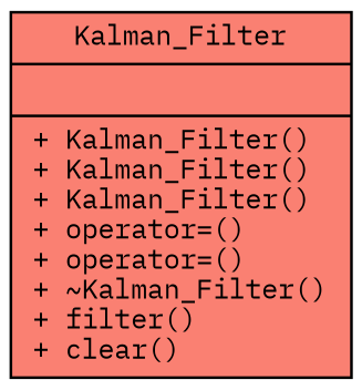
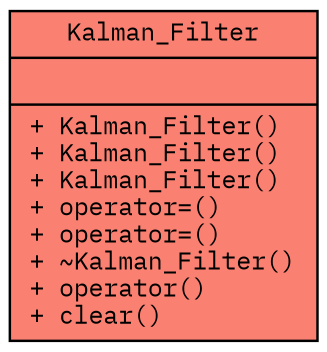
  digraph {
    fontname="IBM Plex Mono"
-   n1 [color=black fillcolor=salmon fontcolor=black fontname="IBM Plex Mono" fontsize=10 height=0.2 label="{Kalman_Filter\n||+ Kalman_Filter()\l+ Kalman_Filter()\l+ Kalman_Filter()\l+ operator=()\l+ operator=()\l+ ~Kalman_Filter()\l+ filter()\l+ clear()\l}" shape=record style=filled width=0.4]
+   n1 [color=black fillcolor=salmon fontcolor=black fontname="IBM Plex Mono" fontsize=10 height=0.2 label="{Kalman_Filter\n||+ Kalman_Filter()\l+ Kalman_Filter()\l+ Kalman_Filter()\l+ operator=()\l+ operator=()\l+ ~Kalman_Filter()\l+ operator()\l+ clear()\l}" shape=record style=filled width=0.4]
  }
